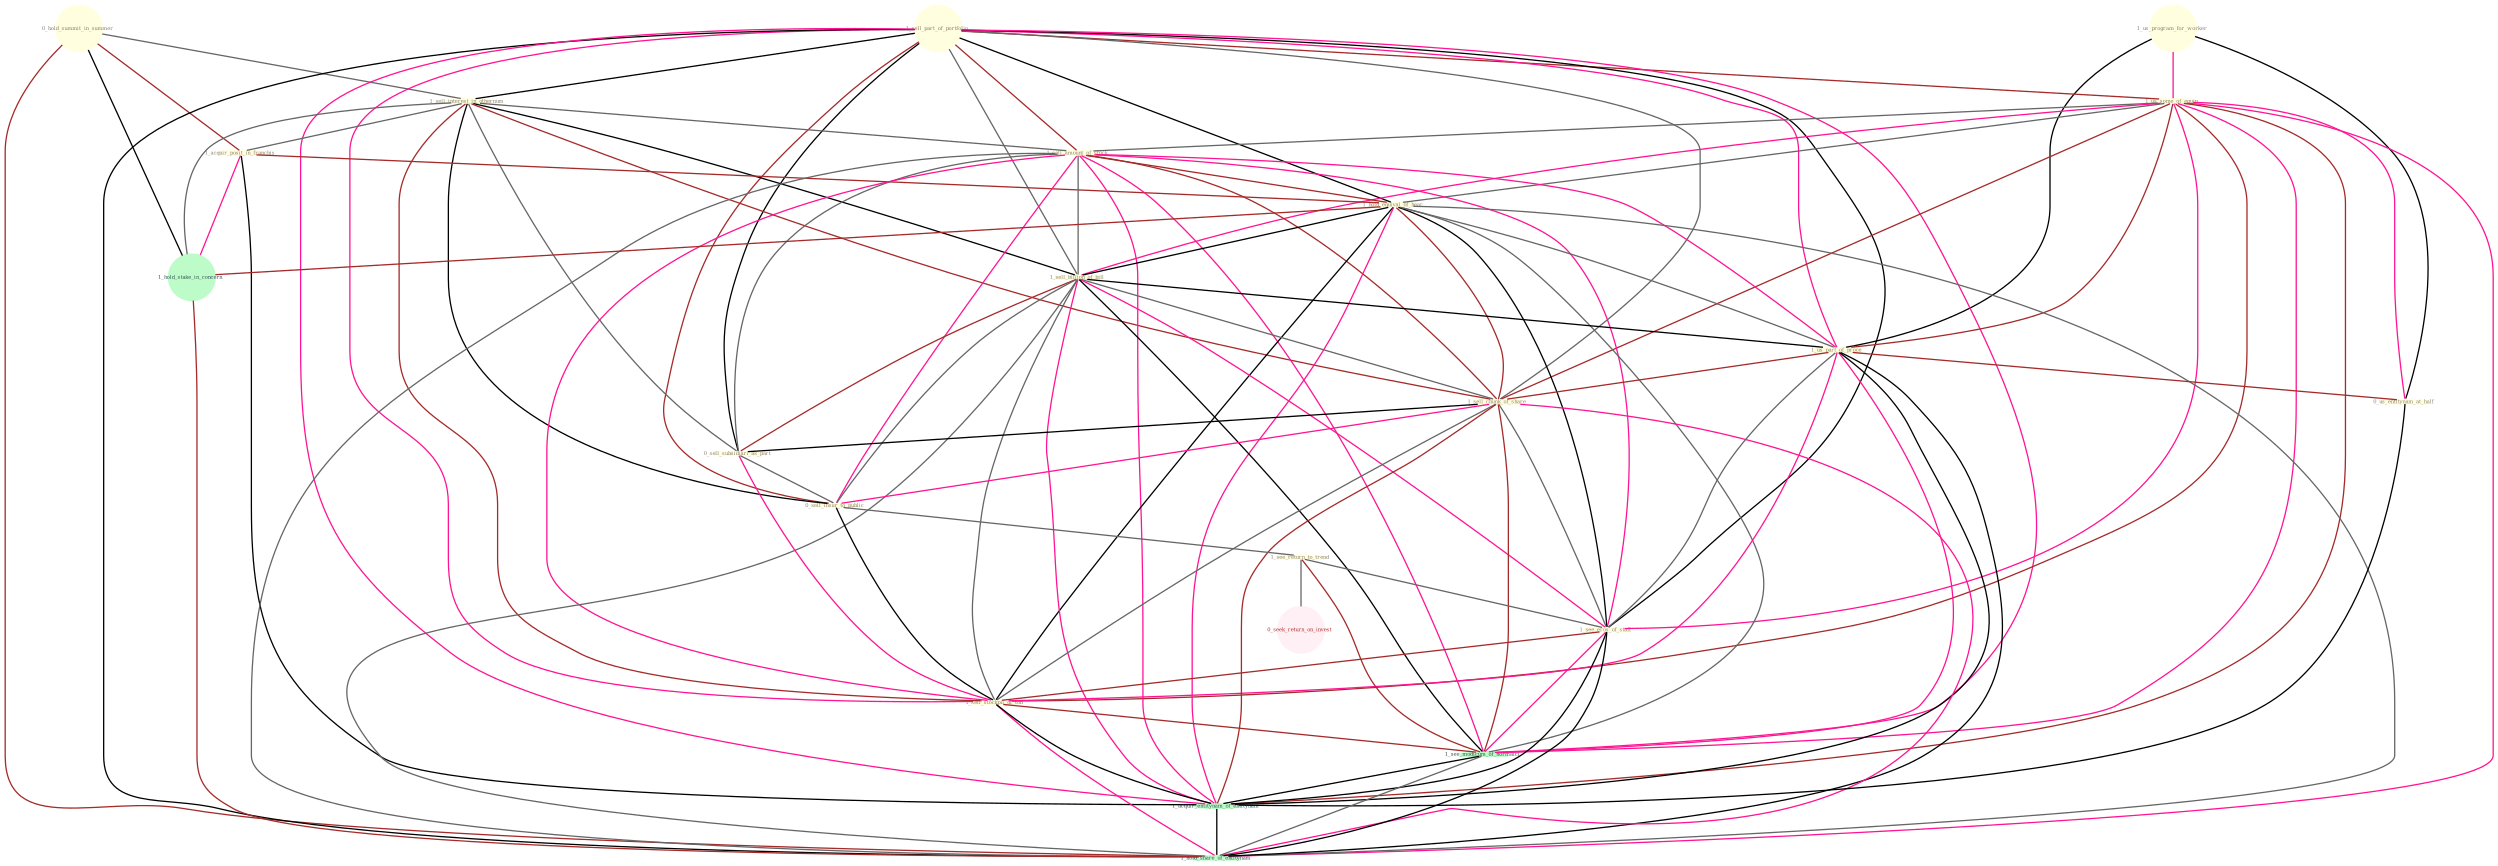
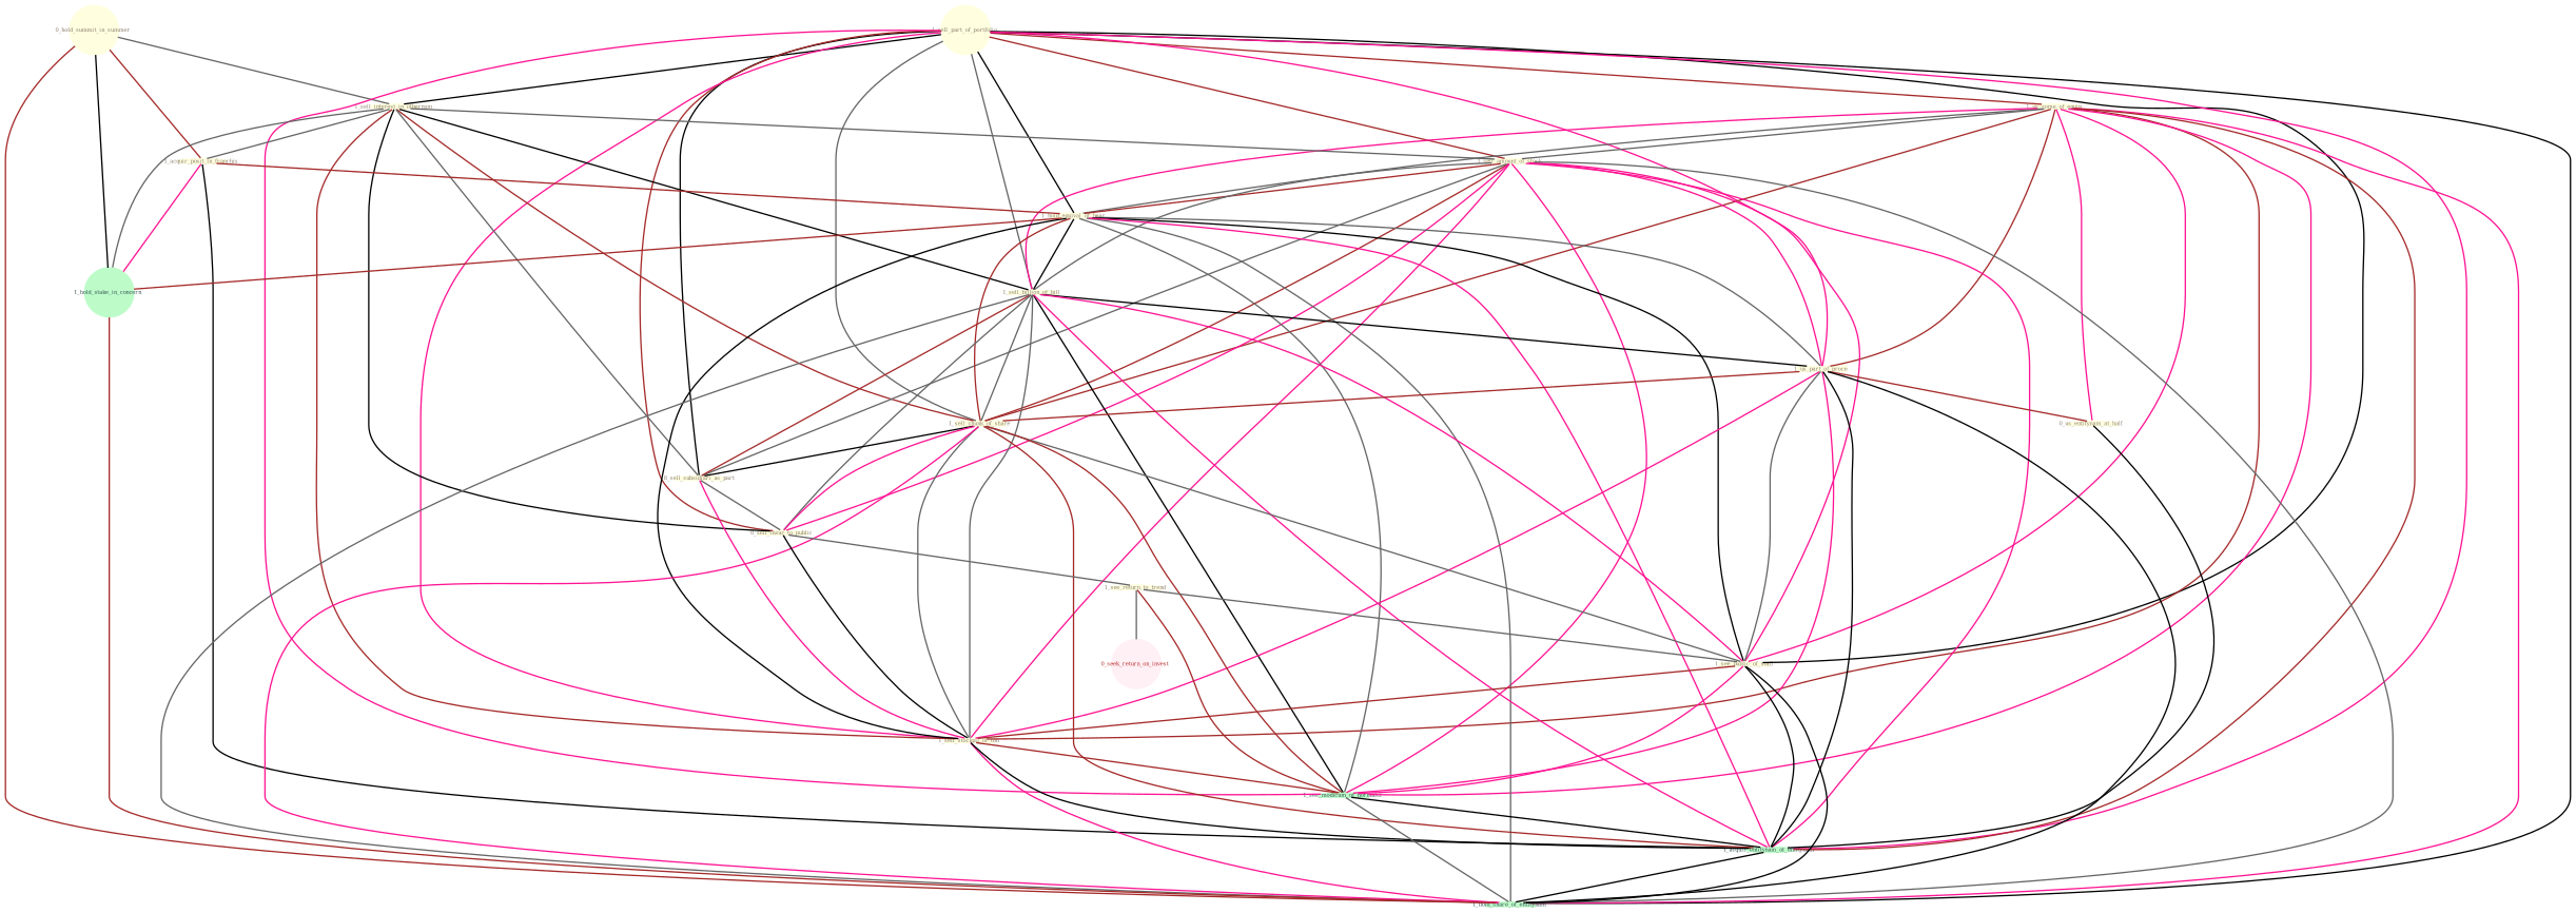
  graph {
    node [color="#ffffe0" fixedsize=true fontcolor="#8b7d6b" fontsize=4 shape=house style=filled]
    edge [color=gray40 w=1]
    "0_hold_summit_in_summer " [height=.06 shape=circle width=.5]
-   "1_us_program_for_worker " [height=.06 shape=circle width=.5]
    "1_sell_part_of_portfolio " [height=.06 shape=circle width=.5]
    "1_us_some_of_equip " [height=.06 shape=ellipse width=.5]
    "1_sell_interest_in_othernum " [height=.06 shape=ellipse width=.5]
    "1_acquir_posit_in_franchis " [height=.06 shape=ellipse width=.5]
    "1_sell_amount_of_stock " [height=.06 shape=ellipse width=.5]
    "1_hold_equival_of_hear " [height=.06 shape=ellipse width=.5]
    "1_sell_billion_of_bill " [height=.06 width=.5]
    "1_us_part_of_proce " [height=.06 shape=folder width=.5]
    "1_sell_chunk_of_share " [height=.06 shape=folder width=.5]
    "0_us_entitynam_at_half " [height=.06 width=.5]
-   "0_sell_subsidiari_as_part " [height=.06 width=.5]
+   "0_sell_subsidiari_as_part " [height=.06 width=.5 label="8_sell_subsidiari_as_part"]
    "0_sell_insur_to_public " [height=.06 width=.5]
    "1_see_return_to_trend " [height=.06 width=.5]
-   "1_see_eros_of_staff " [height=.06 width=.5]
+   "1_see_eros_of_staff " [height=.06 width=.5 label="1_see_public_of_staff"]
    "1_sell_stockpil_of_ton " [height=.06 width=.5]
    "0_seek_return_on_invest " [color="#fff0f5" fontcolor="#b22222" height=.06 shape=circle width=.5]
    "1_hold_stake_in_concern " [color="#BDFCC9" fontcolor="#2f4f4f" height=.06 shape=circle width=.5]
    "1_hold_share_of_entitynam " [color="#BDFCC9" fontcolor="#2f4f4f" height=.06 width=.5]
    "1_see_modicum_of_normalci " [color="#BDFCC9" fontcolor="#2f4f4f" height=.06 width=.5]
    "1_acquir_entitynam_of_entitynam " [color="#BDFCC9" fontcolor="#2f4f4f" height=.06 shape=ellipse width=.5]
    subgraph sub_1 {
      "0_hold_summit_in_summer "
-     "1_us_program_for_worker "
      "1_sell_part_of_portfolio "
      "1_us_some_of_equip "
      "1_sell_interest_in_othernum "
      "1_acquir_posit_in_franchis "
      "1_sell_amount_of_stock "
      "1_hold_equival_of_hear "
      "1_sell_billion_of_bill "
      "1_us_part_of_proce "
      "1_sell_chunk_of_share "
      "0_us_entitynam_at_half "
      "0_sell_subsidiari_as_part "
      "0_sell_insur_to_public "
      "1_see_return_to_trend "
      "1_see_eros_of_staff "
      "1_sell_stockpil_of_ton "
    }
    subgraph sub_2 {
      "0_seek_return_on_invest "
    }
    "0_hold_summit_in_summer " -- "1_sell_interest_in_othernum "
    "0_hold_summit_in_summer " -- "1_acquir_posit_in_franchis " [color=brown]
    "0_hold_summit_in_summer " -- "1_hold_stake_in_concern " [color=black w=2]
    "0_hold_summit_in_summer " -- "1_hold_share_of_entitynam " [color=brown]
-   "1_us_program_for_worker " -- "1_us_some_of_equip " [color=deeppink]
-   "1_us_program_for_worker " -- "1_us_part_of_proce " [color=black]
-   "1_us_program_for_worker " -- "0_us_entitynam_at_half " [color=black]
    "1_sell_part_of_portfolio " -- "1_us_some_of_equip " [color=brown]
    "1_sell_part_of_portfolio " -- "1_sell_interest_in_othernum " [color=black]
    "1_sell_part_of_portfolio " -- "1_sell_amount_of_stock " [color=brown w=2]
    "1_sell_part_of_portfolio " -- "1_hold_equival_of_hear " [color=black]
    "1_sell_part_of_portfolio " -- "1_sell_billion_of_bill " [w=2]
    "1_sell_part_of_portfolio " -- "1_us_part_of_proce " [color=deeppink w=2]
    "1_sell_part_of_portfolio " -- "1_sell_chunk_of_share " [w=2]
    "1_sell_part_of_portfolio " -- "0_sell_subsidiari_as_part " [color=black]
    "1_sell_part_of_portfolio " -- "0_sell_insur_to_public " [color=brown]
    "1_sell_part_of_portfolio " -- "1_see_eros_of_staff " [color=black]
    "1_sell_part_of_portfolio " -- "1_sell_stockpil_of_ton " [color=deeppink w=2]
    "1_sell_part_of_portfolio " -- "1_hold_share_of_entitynam " [color=black]
    "1_sell_part_of_portfolio " -- "1_see_modicum_of_normalci " [color=deeppink]
    "1_sell_part_of_portfolio " -- "1_acquir_entitynam_of_entitynam " [color=deeppink]
    "1_us_some_of_equip " -- "1_sell_amount_of_stock "
    "1_us_some_of_equip " -- "1_hold_equival_of_hear "
    "1_us_some_of_equip " -- "1_sell_billion_of_bill " [color=deeppink]
    "1_us_some_of_equip " -- "1_us_part_of_proce " [color=brown w=2]
    "1_us_some_of_equip " -- "1_sell_chunk_of_share " [color=brown]
    "1_us_some_of_equip " -- "0_us_entitynam_at_half " [color=deeppink]
    "1_us_some_of_equip " -- "1_see_eros_of_staff " [color=deeppink]
    "1_us_some_of_equip " -- "1_sell_stockpil_of_ton " [color=brown]
    "1_us_some_of_equip " -- "1_hold_share_of_entitynam " [color=deeppink]
    "1_us_some_of_equip " -- "1_see_modicum_of_normalci " [color=deeppink]
    "1_us_some_of_equip " -- "1_acquir_entitynam_of_entitynam " [color=brown]
    "1_sell_interest_in_othernum " -- "1_acquir_posit_in_franchis "
    "1_sell_interest_in_othernum " -- "1_sell_amount_of_stock "
    "1_sell_interest_in_othernum " -- "1_sell_billion_of_bill " [color=black]
    "1_sell_interest_in_othernum " -- "1_sell_chunk_of_share " [color=brown]
    "1_sell_interest_in_othernum " -- "0_sell_subsidiari_as_part "
    "1_sell_interest_in_othernum " -- "0_sell_insur_to_public " [color=black]
    "1_sell_interest_in_othernum " -- "1_sell_stockpil_of_ton " [color=brown]
    "1_sell_interest_in_othernum " -- "1_hold_stake_in_concern "
    "1_acquir_posit_in_franchis " -- "1_hold_equival_of_hear " [color=brown]
    "1_acquir_posit_in_franchis " -- "1_hold_stake_in_concern " [color=deeppink]
    "1_acquir_posit_in_franchis " -- "1_acquir_entitynam_of_entitynam " [color=black]
    "1_sell_amount_of_stock " -- "1_hold_equival_of_hear " [color=brown]
    "1_sell_amount_of_stock " -- "1_sell_billion_of_bill " [w=2]
    "1_sell_amount_of_stock " -- "1_us_part_of_proce " [color=deeppink]
    "1_sell_amount_of_stock " -- "1_sell_chunk_of_share " [color=brown w=2]
    "1_sell_amount_of_stock " -- "0_sell_subsidiari_as_part "
    "1_sell_amount_of_stock " -- "0_sell_insur_to_public " [color=deeppink]
    "1_sell_amount_of_stock " -- "1_see_eros_of_staff " [color=deeppink]
    "1_sell_amount_of_stock " -- "1_sell_stockpil_of_ton " [color=deeppink w=2]
    "1_sell_amount_of_stock " -- "1_hold_share_of_entitynam "
    "1_sell_amount_of_stock " -- "1_see_modicum_of_normalci " [color=deeppink]
    "1_sell_amount_of_stock " -- "1_acquir_entitynam_of_entitynam " [color=deeppink]
    "1_hold_equival_of_hear " -- "1_sell_billion_of_bill " [color=black]
    "1_hold_equival_of_hear " -- "1_us_part_of_proce "
    "1_hold_equival_of_hear " -- "1_sell_chunk_of_share " [color=brown]
    "1_hold_equival_of_hear " -- "1_see_eros_of_staff " [color=black]
    "1_hold_equival_of_hear " -- "1_sell_stockpil_of_ton " [color=black]
    "1_hold_equival_of_hear " -- "1_hold_stake_in_concern " [color=brown]
    "1_hold_equival_of_hear " -- "1_hold_share_of_entitynam " [w=2]
    "1_hold_equival_of_hear " -- "1_see_modicum_of_normalci "
    "1_hold_equival_of_hear " -- "1_acquir_entitynam_of_entitynam " [color=deeppink]
    "1_sell_billion_of_bill " -- "1_us_part_of_proce " [color=black]
    "1_sell_billion_of_bill " -- "1_sell_chunk_of_share " [w=2]
    "1_sell_billion_of_bill " -- "0_sell_subsidiari_as_part " [color=brown]
    "1_sell_billion_of_bill " -- "0_sell_insur_to_public "
    "1_sell_billion_of_bill " -- "1_see_eros_of_staff " [color=deeppink]
    "1_sell_billion_of_bill " -- "1_sell_stockpil_of_ton " [w=2]
    "1_sell_billion_of_bill " -- "1_hold_share_of_entitynam "
    "1_sell_billion_of_bill " -- "1_see_modicum_of_normalci " [color=black]
    "1_sell_billion_of_bill " -- "1_acquir_entitynam_of_entitynam " [color=deeppink]
    "1_us_part_of_proce " -- "1_sell_chunk_of_share " [color=brown]
    "1_us_part_of_proce " -- "0_us_entitynam_at_half " [color=brown]
    "1_us_part_of_proce " -- "1_see_eros_of_staff "
    "1_us_part_of_proce " -- "1_sell_stockpil_of_ton " [color=deeppink]
    "1_us_part_of_proce " -- "1_hold_share_of_entitynam " [color=black]
    "1_us_part_of_proce " -- "1_see_modicum_of_normalci " [color=deeppink]
    "1_us_part_of_proce " -- "1_acquir_entitynam_of_entitynam " [color=black]
    "1_sell_chunk_of_share " -- "0_sell_subsidiari_as_part " [color=black]
    "1_sell_chunk_of_share " -- "0_sell_insur_to_public " [color=deeppink]
    "1_sell_chunk_of_share " -- "1_see_eros_of_staff "
    "1_sell_chunk_of_share " -- "1_sell_stockpil_of_ton " [w=2]
    "1_sell_chunk_of_share " -- "1_hold_share_of_entitynam " [color=deeppink]
    "1_sell_chunk_of_share " -- "1_see_modicum_of_normalci " [color=brown]
    "1_sell_chunk_of_share " -- "1_acquir_entitynam_of_entitynam " [color=brown]
    "0_us_entitynam_at_half " -- "1_acquir_entitynam_of_entitynam " [color=black]
    "0_sell_subsidiari_as_part " -- "0_sell_insur_to_public "
    "0_sell_subsidiari_as_part " -- "1_sell_stockpil_of_ton " [color=deeppink]
    "0_sell_insur_to_public " -- "1_see_return_to_trend "
    "0_sell_insur_to_public " -- "1_sell_stockpil_of_ton " [color=black]
    "1_see_return_to_trend " -- "1_see_eros_of_staff "
    "1_see_return_to_trend " -- "0_seek_return_on_invest "
    "1_see_return_to_trend " -- "1_see_modicum_of_normalci " [color=brown]
    "1_see_eros_of_staff " -- "1_sell_stockpil_of_ton " [color=brown]
    "1_see_eros_of_staff " -- "1_hold_share_of_entitynam " [color=black]
    "1_see_eros_of_staff " -- "1_see_modicum_of_normalci " [color=deeppink w=2]
    "1_see_eros_of_staff " -- "1_acquir_entitynam_of_entitynam " [color=black]
    "1_sell_stockpil_of_ton " -- "1_hold_share_of_entitynam " [color=deeppink]
    "1_sell_stockpil_of_ton " -- "1_see_modicum_of_normalci " [color=brown]
    "1_sell_stockpil_of_ton " -- "1_acquir_entitynam_of_entitynam " [color=black]
    "1_hold_stake_in_concern " -- "1_hold_share_of_entitynam " [color=brown]
    "1_see_modicum_of_normalci " -- "1_hold_share_of_entitynam "
    "1_see_modicum_of_normalci " -- "1_acquir_entitynam_of_entitynam " [color=black]
    "1_acquir_entitynam_of_entitynam " -- "1_hold_share_of_entitynam " [color=black w=2]
  }
